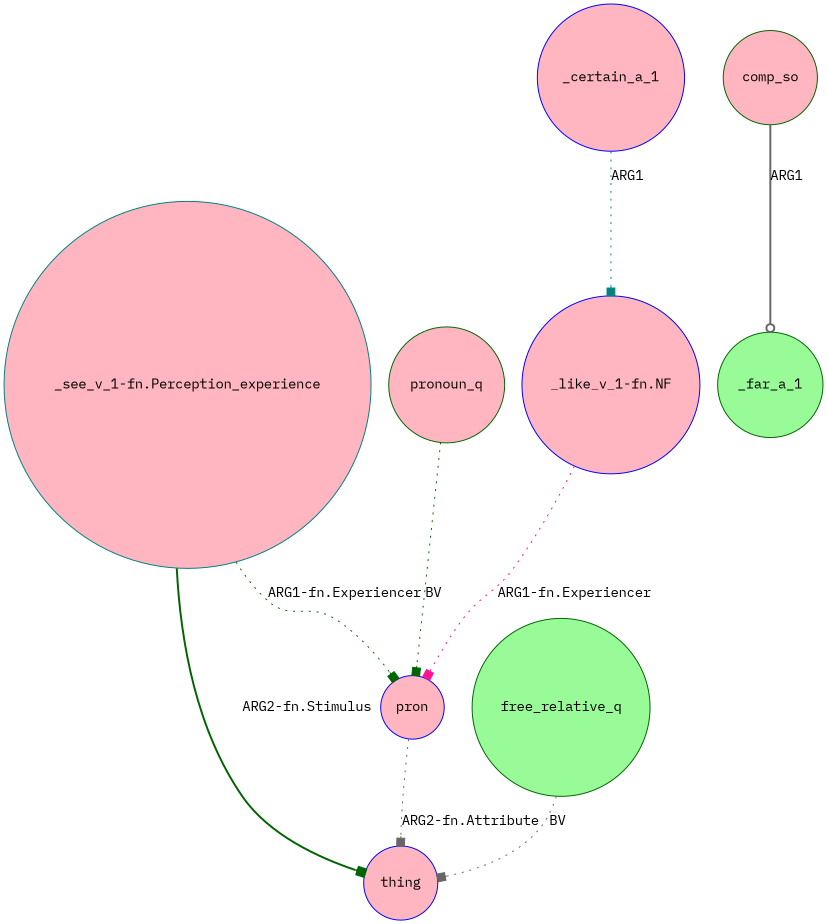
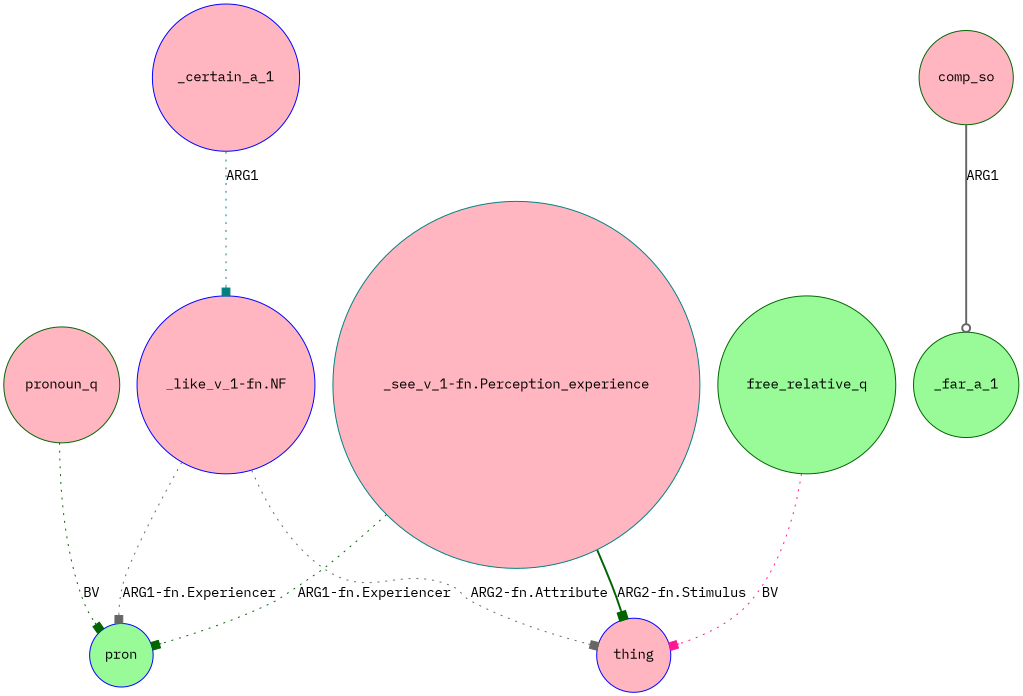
  digraph {
    fontname="IBM Plex Mono"
    node [color=blue fillcolor=lightpink fontname="IBM Plex Mono" shape=circle style=filled]
    edge [arrowhead=box color=darkgreen fontname="IBM Plex Mono" style=dotted]
    "_like_v_1-fn.NF"
    thing
-   pron
+   pron [fillcolor=palegreen]
    "_see_v_1-fn.Perception_experience" [color=teal]
    free_relative_q [color=darkgreen fillcolor=palegreen]
    _certain_a_1
    comp_so [color=darkgreen]
    _far_a_1 [color=darkgreen fillcolor=palegreen]
    pronoun_q [color=darkgreen]
-   pron -> thing [color=gray40 label="ARG2-fn.Attribute"]
-   "_like_v_1-fn.NF" -> pron [color=deeppink label="ARG1-fn.Experiencer"]
+   "_like_v_1-fn.NF" -> thing [color=gray40 label="ARG2-fn.Attribute"]
+   "_like_v_1-fn.NF" -> pron [color=gray40 label="ARG1-fn.Experiencer"]
    "_see_v_1-fn.Perception_experience" -> thing [label="ARG2-fn.Stimulus" style=bold]
    "_see_v_1-fn.Perception_experience" -> pron [label="ARG1-fn.Experiencer"]
-   free_relative_q -> thing [color=gray40 label=BV]
+   free_relative_q -> thing [color=deeppink label=BV]
    _certain_a_1 -> "_like_v_1-fn.NF" [color=teal label=ARG1]
    comp_so -> _far_a_1 [arrowhead=odot color=gray40 label=ARG1 style=bold]
    pronoun_q -> pron [label=BV]
  }
